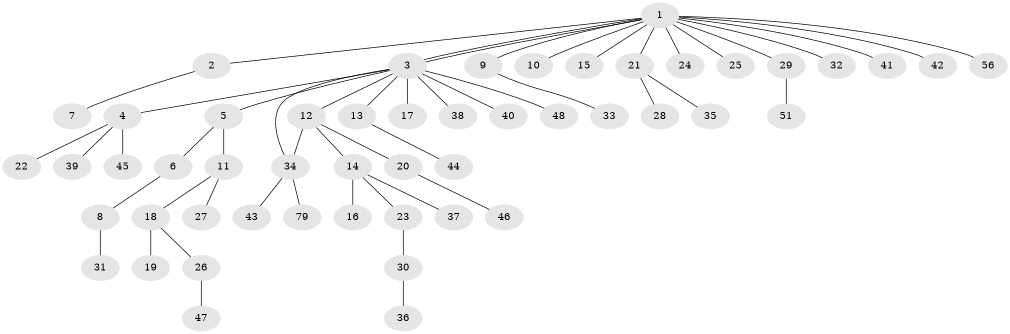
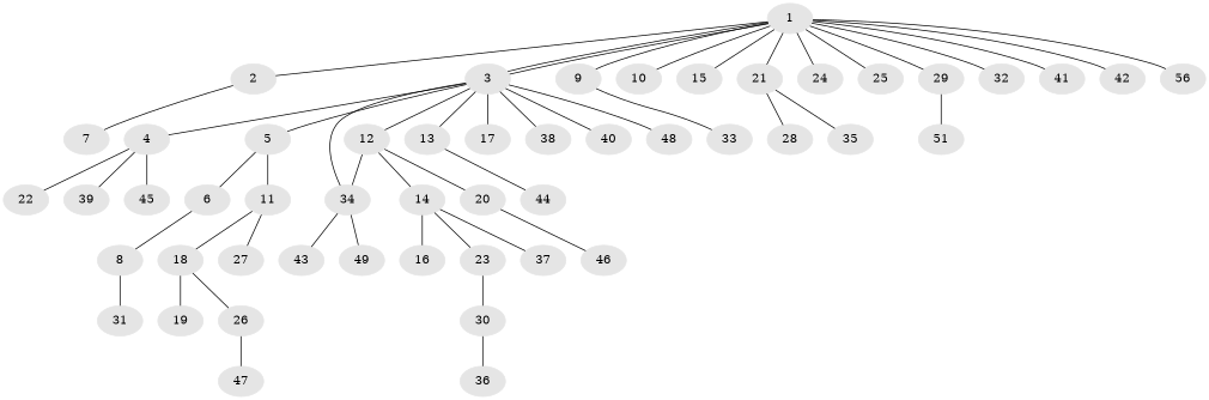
  graph {
    node [color=gray90 style=filled]
    1
    2
    3
    9
    10
    15
    21
    24
    25
    29
    32
    41
    42
    n14 [label=56]
    7
    4
    5
    12
    13
    17
    34
    38
    40
    48
    33
    28
    35
    51
    22
    39
    45
    6
    11
    14
    20
    44
    43
-   49 [label=79]
+   49
    8
    18
    27
    31
    19
    26
    16
    23
    37
    46
    30
    47
    36
    1 -- 2
    1 -- 3
    1 -- 3
    1 -- 9
    1 -- 10
    1 -- 15
    1 -- 21
    1 -- 24
    1 -- 25
    1 -- 29
    1 -- 32
    1 -- 41
    1 -- 42
    1 -- n14
    2 -- 7
    3 -- 4
    3 -- 5
    3 -- 12
    3 -- 13
    3 -- 17
    3 -- 34
    3 -- 38
    3 -- 40
    3 -- 48
    9 -- 33
    21 -- 28
    21 -- 35
    29 -- 51
    4 -- 22
    4 -- 39
    4 -- 45
    5 -- 6
    5 -- 11
    12 -- 34
    12 -- 14
    12 -- 20
    13 -- 44
    34 -- 43
    34 -- 49
    6 -- 8
    11 -- 18
    11 -- 27
    14 -- 16
    14 -- 23
    14 -- 37
    20 -- 46
    8 -- 31
    18 -- 19
    18 -- 26
    26 -- 47
    23 -- 30
    30 -- 36
  }
